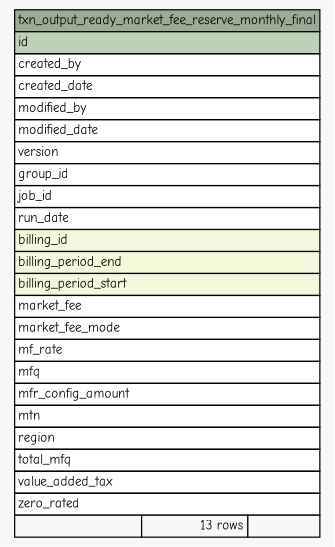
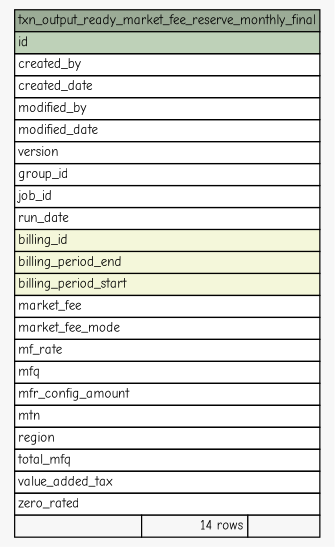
  digraph {
    bgcolor="#f7f7f7"
    fontname="Comic Neue"
    fontsize=11
    nodesep=0.18
    rankdir=RL
    ranksep=0.46
-   n1 [fontname="Comic Neue" fontsize=11 label=<     <TABLE BORDER="0" CELLBORDER="1" CELLSPACING="0" BGCOLOR="#ffffff">       <TR><TD COLSPAN="3" BGCOLOR="#9bab96" ALIGN="CENTER">txn_output_ready_market_fee_reserve_monthly_final</TD></TR>       <TR><TD PORT="id" COLSPAN="3" BGCOLOR="#bed1b8" ALIGN="LEFT">id</TD></TR>       <TR><TD PORT="created_by" COLSPAN="3" ALIGN="LEFT">created_by</TD></TR>       <TR><TD PORT="created_date" COLSPAN="3" ALIGN="LEFT">created_date</TD></TR>       <TR><TD PORT="modified_by" COLSPAN="3" ALIGN="LEFT">modified_by</TD></TR>       <TR><TD PORT="modified_date" COLSPAN="3" ALIGN="LEFT">modified_date</TD></TR>       <TR><TD PORT="version" COLSPAN="3" ALIGN="LEFT">version</TD></TR>       <TR><TD PORT="group_id" COLSPAN="3" ALIGN="LEFT">group_id</TD></TR>       <TR><TD PORT="job_id" COLSPAN="3" ALIGN="LEFT">job_id</TD></TR>       <TR><TD PORT="run_date" COLSPAN="3" ALIGN="LEFT">run_date</TD></TR>       <TR><TD PORT="billing_id" COLSPAN="3" BGCOLOR="#f4f7da" ALIGN="LEFT">billing_id</TD></TR>       <TR><TD PORT="billing_period_end" COLSPAN="3" BGCOLOR="#f4f7da" ALIGN="LEFT">billing_period_end</TD></TR>       <TR><TD PORT="billing_period_start" COLSPAN="3" BGCOLOR="#f4f7da" ALIGN="LEFT">billing_period_start</TD></TR>       <TR><TD PORT="market_fee" COLSPAN="3" ALIGN="LEFT">market_fee</TD></TR>       <TR><TD PORT="market_fee_mode" COLSPAN="3" ALIGN="LEFT">market_fee_mode</TD></TR>       <TR><TD PORT="mf_rate" COLSPAN="3" ALIGN="LEFT">mf_rate</TD></TR>       <TR><TD PORT="mfq" COLSPAN="3" ALIGN="LEFT">mfq</TD></TR>       <TR><TD PORT="mfr_config_amount" COLSPAN="3" ALIGN="LEFT">mfr_config_amount</TD></TR>       <TR><TD PORT="mtn" COLSPAN="3" ALIGN="LEFT">mtn</TD></TR>       <TR><TD PORT="region" COLSPAN="3" ALIGN="LEFT">region</TD></TR>       <TR><TD PORT="total_mfq" COLSPAN="3" ALIGN="LEFT">total_mfq</TD></TR>       <TR><TD PORT="value_added_tax" COLSPAN="3" ALIGN="LEFT">value_added_tax</TD></TR>       <TR><TD PORT="zero_rated" COLSPAN="3" ALIGN="LEFT">zero_rated</TD></TR>       <TR><TD ALIGN="LEFT" BGCOLOR="#f7f7f7">  </TD><TD ALIGN="RIGHT" BGCOLOR="#f7f7f7">13 rows</TD><TD ALIGN="RIGHT" BGCOLOR="#f7f7f7">  </TD></TR>     </TABLE>> shape=plaintext]
+   n1 [fontname="Comic Neue" fontsize=11 label=<     <TABLE BORDER="0" CELLBORDER="1" CELLSPACING="0" BGCOLOR="#ffffff">       <TR><TD COLSPAN="3" BGCOLOR="#9bab96" ALIGN="CENTER">txn_output_ready_market_fee_reserve_monthly_final</TD></TR>       <TR><TD PORT="id" COLSPAN="3" BGCOLOR="#bed1b8" ALIGN="LEFT">id</TD></TR>       <TR><TD PORT="created_by" COLSPAN="3" ALIGN="LEFT">created_by</TD></TR>       <TR><TD PORT="created_date" COLSPAN="3" ALIGN="LEFT">created_date</TD></TR>       <TR><TD PORT="modified_by" COLSPAN="3" ALIGN="LEFT">modified_by</TD></TR>       <TR><TD PORT="modified_date" COLSPAN="3" ALIGN="LEFT">modified_date</TD></TR>       <TR><TD PORT="version" COLSPAN="3" ALIGN="LEFT">version</TD></TR>       <TR><TD PORT="group_id" COLSPAN="3" ALIGN="LEFT">group_id</TD></TR>       <TR><TD PORT="job_id" COLSPAN="3" ALIGN="LEFT">job_id</TD></TR>       <TR><TD PORT="run_date" COLSPAN="3" ALIGN="LEFT">run_date</TD></TR>       <TR><TD PORT="billing_id" COLSPAN="3" BGCOLOR="#f4f7da" ALIGN="LEFT">billing_id</TD></TR>       <TR><TD PORT="billing_period_end" COLSPAN="3" BGCOLOR="#f4f7da" ALIGN="LEFT">billing_period_end</TD></TR>       <TR><TD PORT="billing_period_start" COLSPAN="3" BGCOLOR="#f4f7da" ALIGN="LEFT">billing_period_start</TD></TR>       <TR><TD PORT="market_fee" COLSPAN="3" ALIGN="LEFT">market_fee</TD></TR>       <TR><TD PORT="market_fee_mode" COLSPAN="3" ALIGN="LEFT">market_fee_mode</TD></TR>       <TR><TD PORT="mf_rate" COLSPAN="3" ALIGN="LEFT">mf_rate</TD></TR>       <TR><TD PORT="mfq" COLSPAN="3" ALIGN="LEFT">mfq</TD></TR>       <TR><TD PORT="mfr_config_amount" COLSPAN="3" ALIGN="LEFT">mfr_config_amount</TD></TR>       <TR><TD PORT="mtn" COLSPAN="3" ALIGN="LEFT">mtn</TD></TR>       <TR><TD PORT="region" COLSPAN="3" ALIGN="LEFT">region</TD></TR>       <TR><TD PORT="total_mfq" COLSPAN="3" ALIGN="LEFT">total_mfq</TD></TR>       <TR><TD PORT="value_added_tax" COLSPAN="3" ALIGN="LEFT">value_added_tax</TD></TR>       <TR><TD PORT="zero_rated" COLSPAN="3" ALIGN="LEFT">zero_rated</TD></TR>       <TR><TD ALIGN="LEFT" BGCOLOR="#f7f7f7">  </TD><TD ALIGN="RIGHT" BGCOLOR="#f7f7f7">14 rows</TD><TD ALIGN="RIGHT" BGCOLOR="#f7f7f7">  </TD></TR>     </TABLE>> shape=plaintext]
  }
